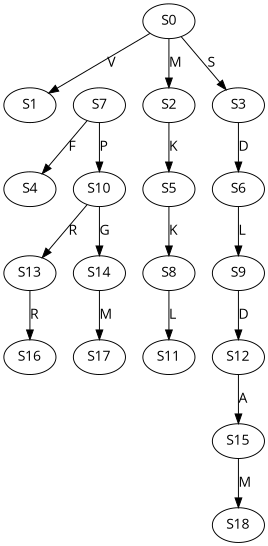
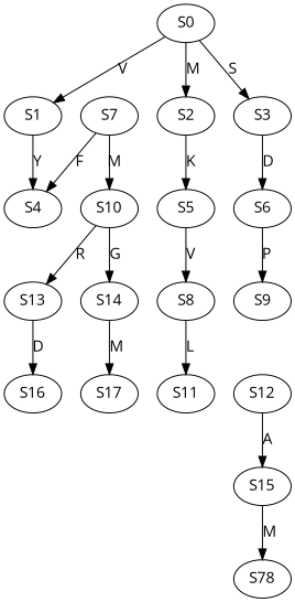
  strict digraph {
    fontname="Open Sans"
    node [fontname="Open Sans"]
    edge [fontname="Open Sans"]
    S0
    S1
    S2
    S3
    S4
    S5
    S6
    S8
    S9
    S7
    S10
    S11
    S12
    S13
    S14
    S15
    S16
    S17
-   S18
+   S18 [label=S78]
    S0 -> S1 [label=V]
    S0 -> S2 [label=M]
    S0 -> S3 [label=S]
+   S1 -> S4 [label=Y]
    S2 -> S5 [label=K]
    S3 -> S6 [label=D]
-   S5 -> S8 [label=K]
-   S6 -> S9 [label=L]
+   S5 -> S8 [label=V]
+   S6 -> S9 [label=P]
    S8 -> S11 [label=L]
-   S9 -> S12 [label=D]
    S7 -> S4 [label=F]
-   S7 -> S10 [label=P]
+   S7 -> S10 [label=M]
    S10 -> S13 [label=R]
    S10 -> S14 [label=G]
    S12 -> S15 [label=A]
-   S13 -> S16 [label=R]
+   S13 -> S16 [label=D]
    S14 -> S17 [label=M]
    S15 -> S18 [label=M]
  }
